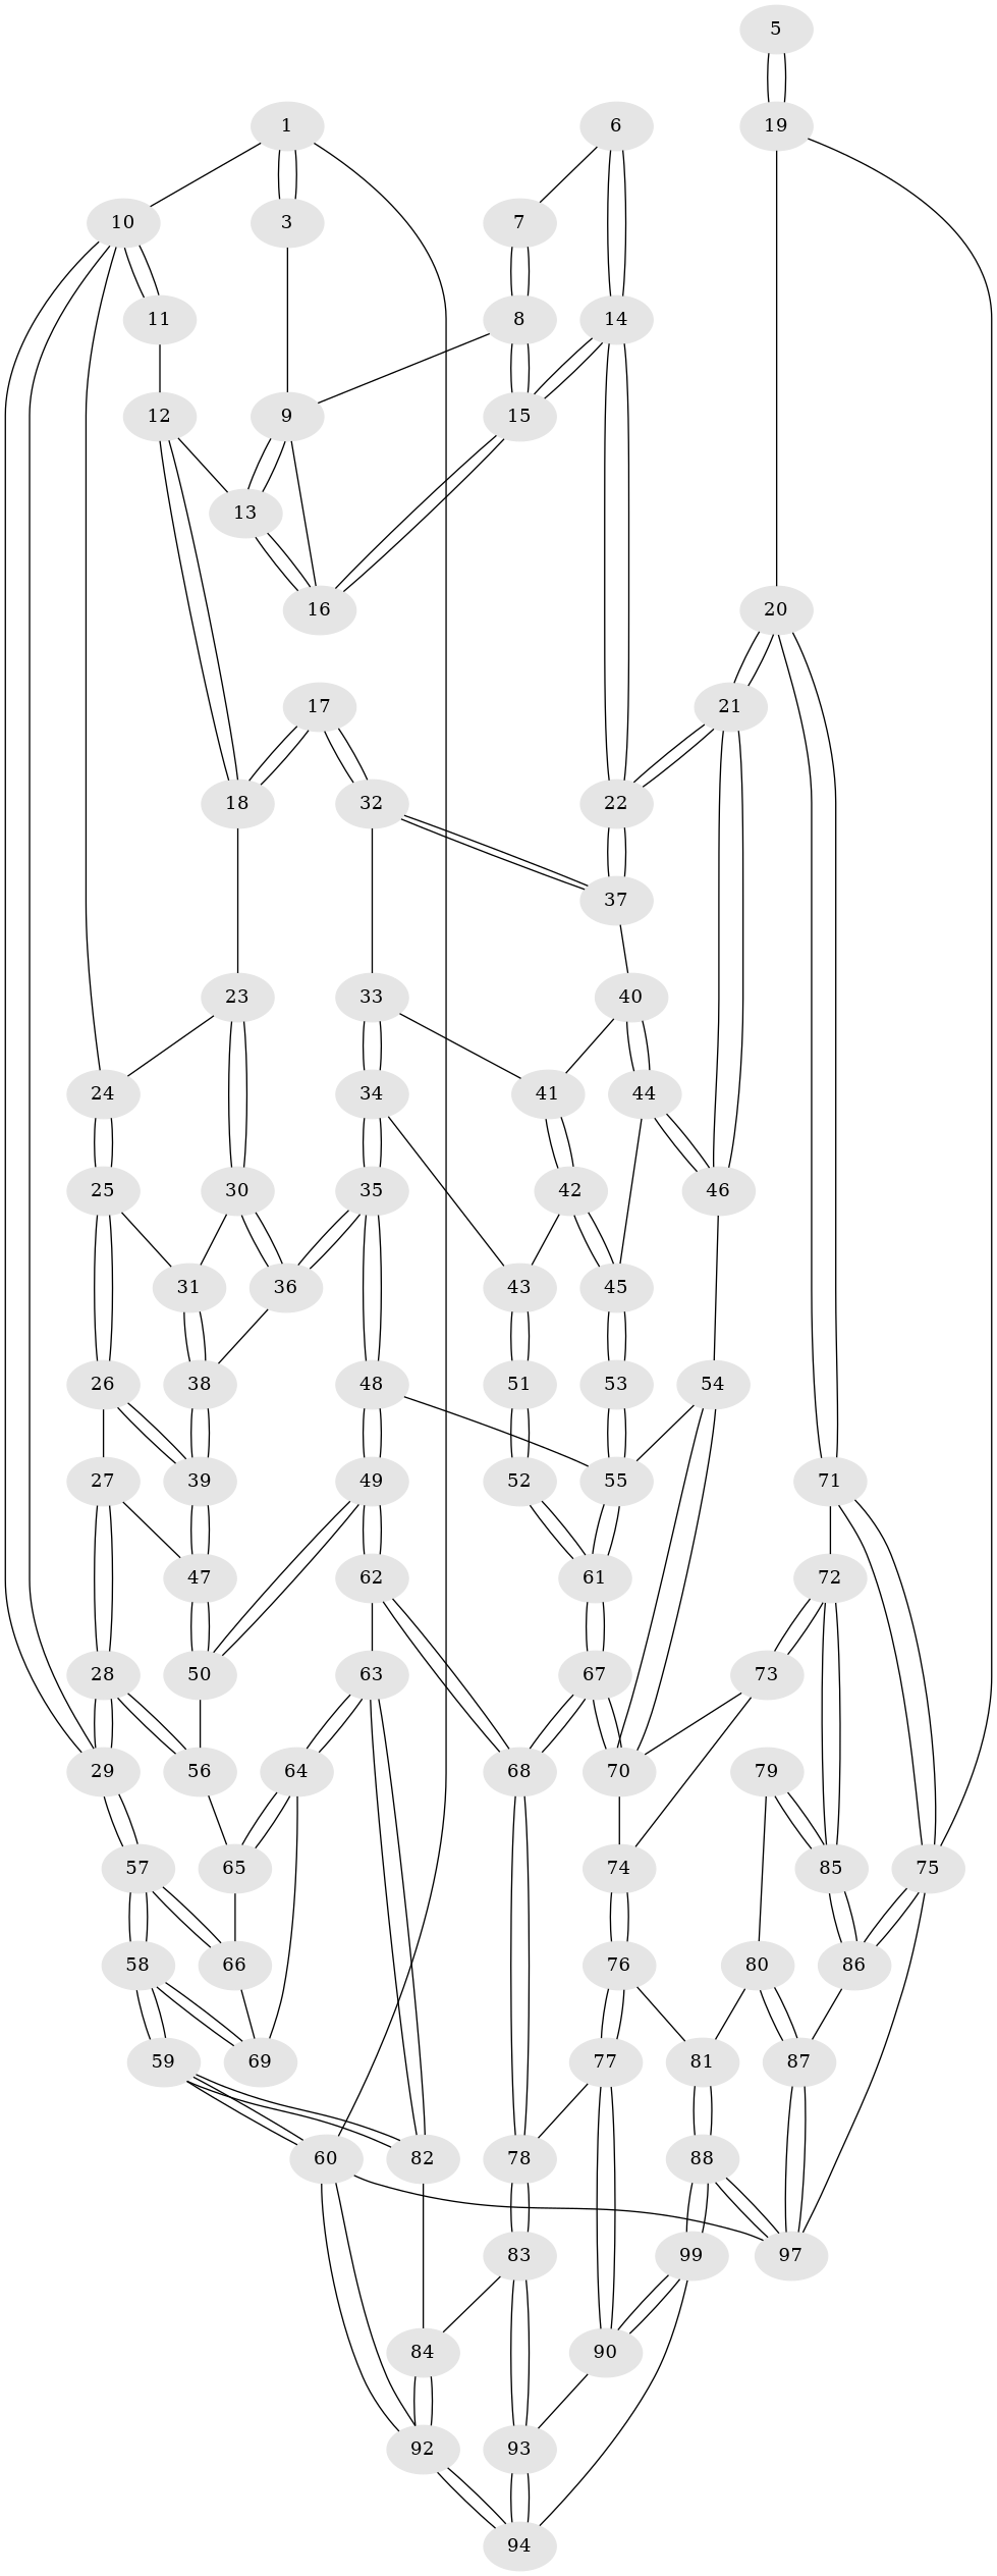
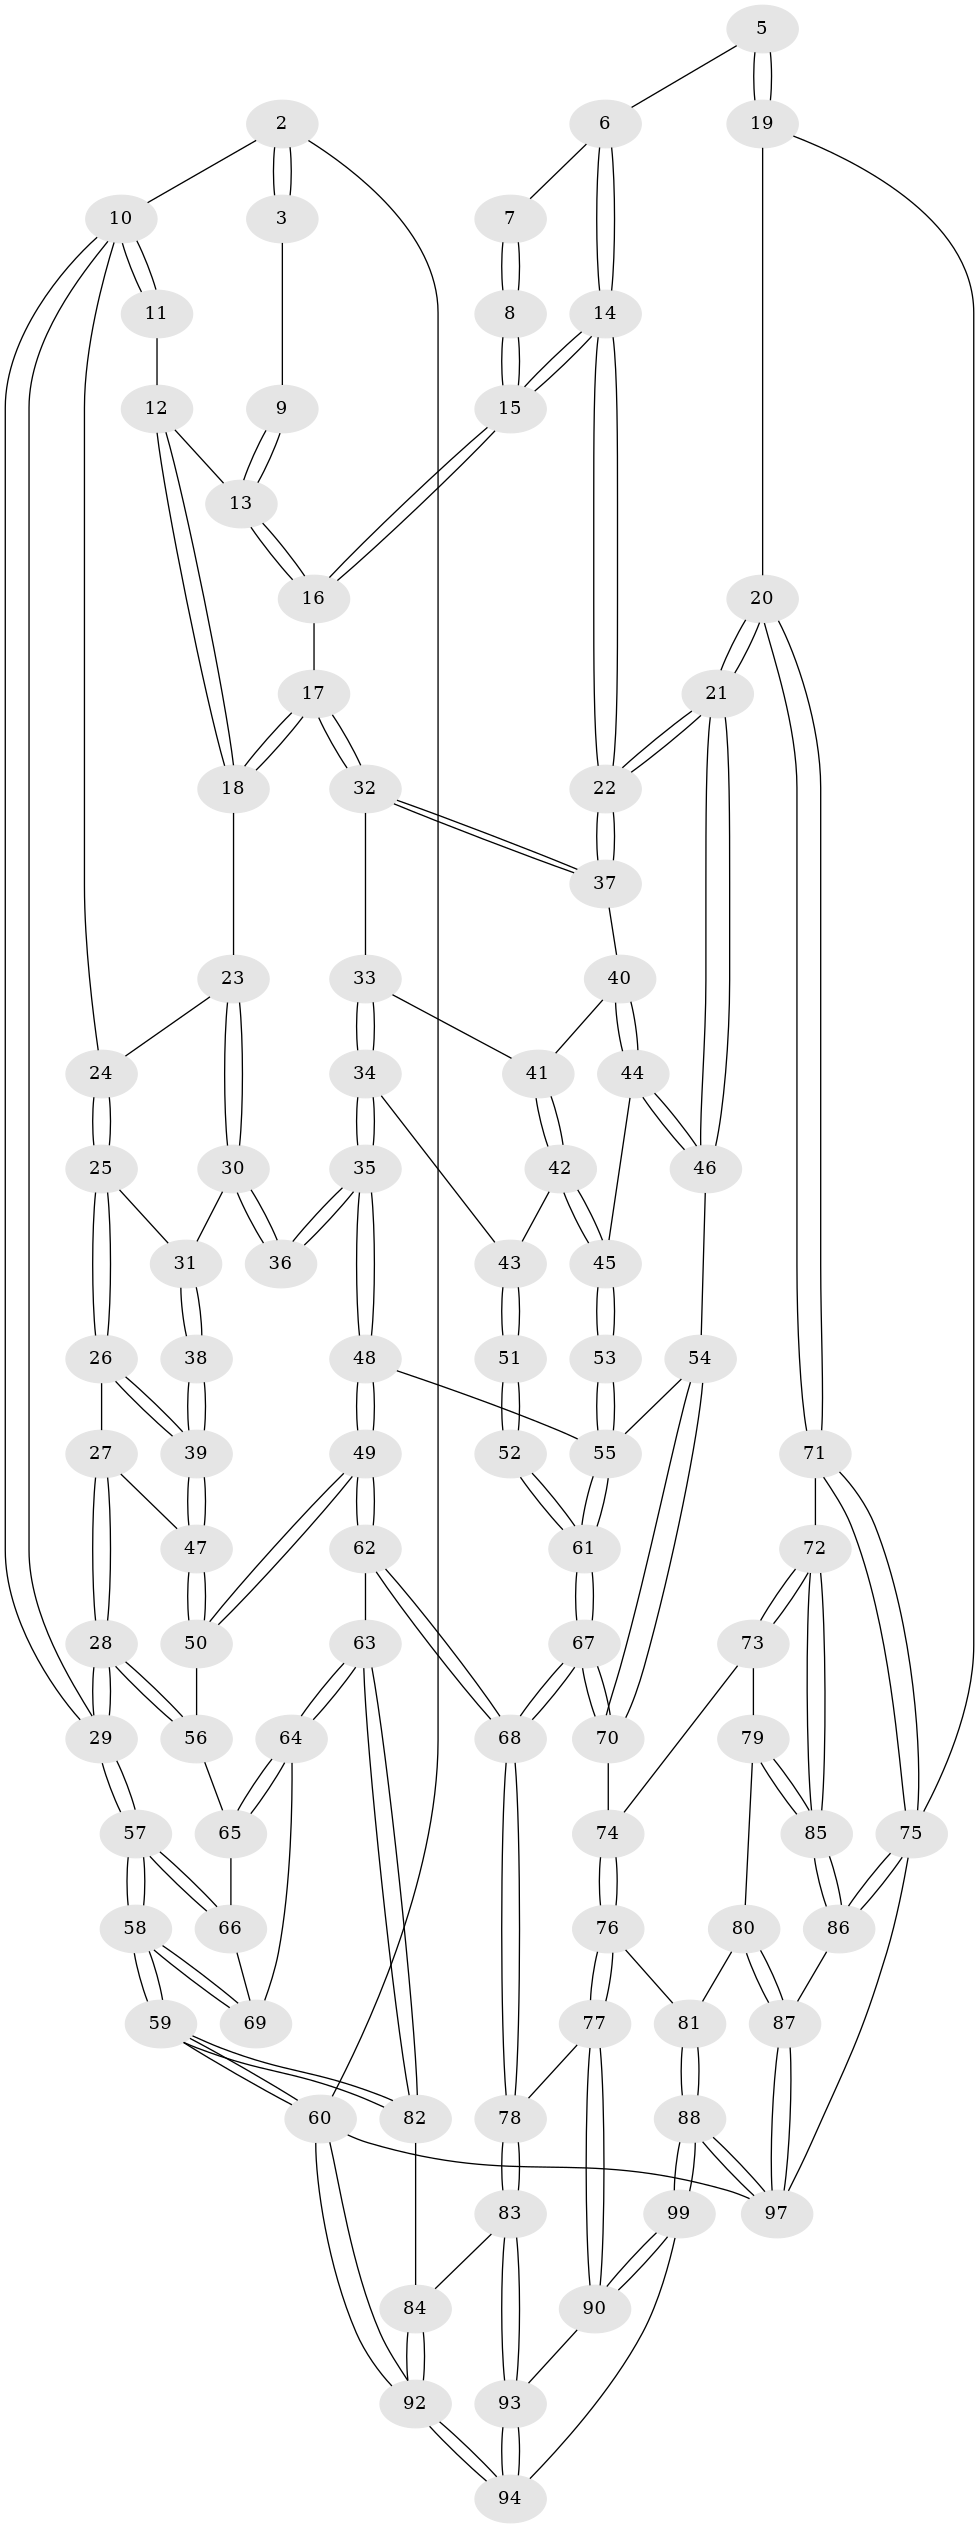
  graph {
    node [color=gray90 style=filled]
-   2 [label=1]
+   2
    3
    10
    60
    5
    19
    6
    20
    75
    9
    11
    29
    24
    n14 [label=97]
    92
    13
    7
    8
    14
    15
    22
    16
    12
    57
    18
    25
    23
    17
    37
    32
    33
    30
    21
    71
    86
    46
    72
    54
    40
    31
    36
    26
    27
    39
    38
    28
    47
    56
    50
    65
    58
    66
    34
    41
    35
    43
    42
    48
    51
    49
    55
    44
    45
    53
    52
    70
    62
    61
    63
    68
    67
    74
    59
    69
    82
    84
    94
    64
    78
    83
    76
    73
    85
    79
    80
    77
    81
    87
    90
    88
    93
    n92 [label=99]
    2 -- 3
    2 -- 3
    2 -- 10
    2 -- 60
    3 -- 9
    10 -- 11
    10 -- 11
    10 -- 29
    10 -- 29
    10 -- 24
    60 -- n14
    60 -- 92
    60 -- 92
    5 -- 19
    5 -- 19
+   5 -- 6
    19 -- 20
    19 -- 75
    6 -- 7
    6 -- 14
    6 -- 14
    20 -- 21
    20 -- 21
    20 -- 71
    20 -- 71
    75 -- n14
    75 -- 86
    75 -- 86
    9 -- 13
    9 -- 13
    11 -- 12
    29 -- 57
    29 -- 57
    24 -- 25
    24 -- 25
    92 -- 94
    92 -- 94
    13 -- 16
    13 -- 16
    7 -- 8
    7 -- 8
-   8 -- 9
    8 -- 15
    8 -- 15
    14 -- 15
    14 -- 15
    14 -- 22
    14 -- 22
    15 -- 16
    15 -- 16
    22 -- 37
    22 -- 37
-   16 -- 9
+   16 -- 17
    12 -- 13
    12 -- 18
    12 -- 18
    57 -- 58
    57 -- 58
    57 -- 66
    57 -- 66
    18 -- 23
    25 -- 31
    25 -- 26
    25 -- 26
    23 -- 24
    23 -- 30
    23 -- 30
    17 -- 18
    17 -- 18
    17 -- 32
    17 -- 32
    37 -- 40
    32 -- 37
    32 -- 37
    32 -- 33
    33 -- 34
    33 -- 34
    33 -- 41
    30 -- 31
    30 -- 36
    30 -- 36
    21 -- 22
    21 -- 22
    21 -- 46
    21 -- 46
    71 -- 75
    71 -- 75
    71 -- 72
    86 -- 87
    46 -- 54
    72 -- 73
    72 -- 73
    72 -- 85
    72 -- 85
    54 -- 55
    54 -- 70
    54 -- 70
    40 -- 41
    40 -- 44
    40 -- 44
    31 -- 38
    31 -- 38
-   36 -- 38
    26 -- 27
    26 -- 39
    26 -- 39
    27 -- 28
    27 -- 28
    27 -- 47
    39 -- 47
    39 -- 47
    38 -- 39
    38 -- 39
    28 -- 29
    28 -- 29
    28 -- 56
    28 -- 56
    47 -- 50
    47 -- 50
    56 -- 65
    50 -- 56
    65 -- 66
    58 -- 59
    58 -- 59
    58 -- 69
    58 -- 69
    66 -- 69
    34 -- 35
    34 -- 35
    34 -- 43
    41 -- 42
    41 -- 42
    35 -- 36
    35 -- 36
    35 -- 48
    35 -- 48
    43 -- 51
    43 -- 51
    42 -- 43
    42 -- 45
    42 -- 45
    48 -- 49
    48 -- 49
    48 -- 55
    51 -- 52
    51 -- 52
    49 -- 50
    49 -- 50
    49 -- 62
    49 -- 62
    55 -- 61
    55 -- 61
    44 -- 46
    44 -- 46
    44 -- 45
    45 -- 53
    45 -- 53
    53 -- 55
    53 -- 55
    52 -- 61
    52 -- 61
    70 -- 74
    62 -- 63
    62 -- 68
    62 -- 68
    61 -- 67
    61 -- 67
    63 -- 82
    63 -- 82
    63 -- 64
    63 -- 64
    68 -- 78
    68 -- 78
    67 -- 70
    67 -- 70
    67 -- 68
    67 -- 68
    74 -- 76
    74 -- 76
    59 -- 60
    59 -- 60
    59 -- 82
    59 -- 82
    82 -- 84
    84 -- 92
    84 -- 92
    64 -- 65
    64 -- 65
    64 -- 69
    78 -- 83
    78 -- 83
    83 -- 84
    83 -- 93
    83 -- 93
    76 -- 77
    76 -- 77
    76 -- 81
    73 -- 74
-   73 -- 70
+   73 -- 79
    85 -- 86
    85 -- 86
    79 -- 85
    79 -- 85
    79 -- 80
    80 -- 81
    80 -- 87
    80 -- 87
    77 -- 78
    77 -- 90
    77 -- 90
    81 -- 88
    81 -- 88
    87 -- n14
    87 -- n14
    90 -- 93
    88 -- n14
    88 -- n14
    88 -- n92
    88 -- n92
    93 -- 94
    93 -- 94
    n92 -- 94
    n92 -- 90
    n92 -- 90
  }
